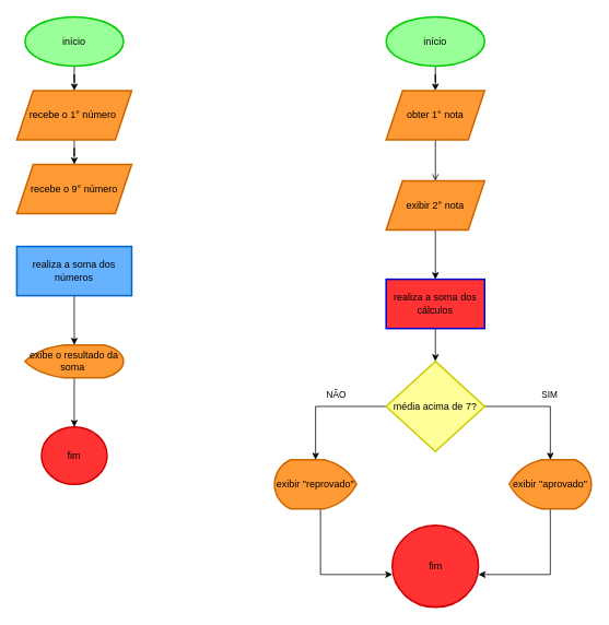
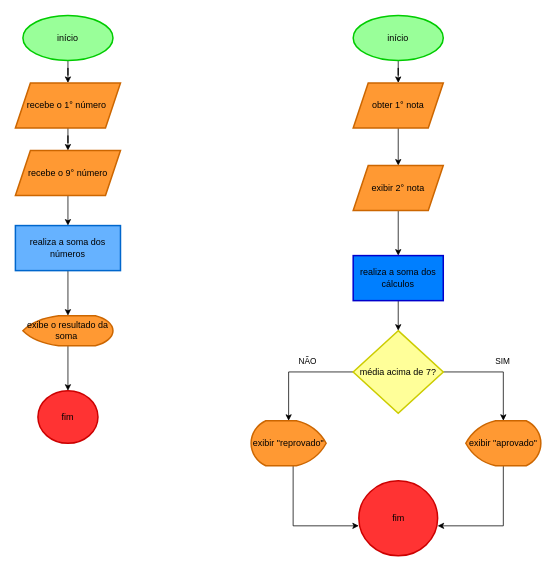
  <mxCell id="0" />
  <mxCell id="1" parent="0" />
  <mxCell id="2" value="" style="edgeStyle=orthogonalEdgeStyle;rounded=0;orthogonalLoop=1;jettySize=auto;html=1;" edge="1" parent="1" source="3" target="5"><mxGeometry relative="1" as="geometry" /></mxCell>
  <mxCell id="3" value="início" style="strokeWidth=2;html=1;shape=mxgraph.flowchart.start_1;whiteSpace=wrap;fillColor=#99FF99;strokeColor=#00CC00;" vertex="1" parent="1"><mxGeometry x="30" y="20" width="120" height="60" as="geometry" /></mxCell>
  <mxCell id="4" value="" style="edgeStyle=orthogonalEdgeStyle;rounded=0;orthogonalLoop=1;jettySize=auto;html=1;" edge="1" parent="1" source="5" target="7"><mxGeometry relative="1" as="geometry" /></mxCell>
  <mxCell id="5" value="recebe o 1° número&amp;nbsp;" style="shape=parallelogram;perimeter=parallelogramPerimeter;whiteSpace=wrap;html=1;fixedSize=1;fillColor=#FF9933;strokeWidth=2;strokeColor=#CC6600;" vertex="1" parent="1"><mxGeometry x="20" y="110" width="140" height="60" as="geometry" /></mxCell>
+ <mxCell id="6" value="" style="edgeStyle=orthogonalEdgeStyle;rounded=0;orthogonalLoop=1;jettySize=auto;html=1;" edge="1" parent="1" source="7" target="9"><mxGeometry relative="1" as="geometry" /></mxCell>
  <mxCell id="7" value="recebe o 9° número&lt;br&gt;" style="shape=parallelogram;perimeter=parallelogramPerimeter;whiteSpace=wrap;html=1;fixedSize=1;fillColor=#FF9933;strokeWidth=2;strokeColor=#CC6600;" vertex="1" parent="1"><mxGeometry x="20" y="200" width="140" height="60" as="geometry" /></mxCell>
  <mxCell id="8" value="" style="edgeStyle=orthogonalEdgeStyle;rounded=0;orthogonalLoop=1;jettySize=auto;html=1;" edge="1" parent="1" source="9" target="11"><mxGeometry relative="1" as="geometry" /></mxCell>
  <mxCell id="9" value="realiza a soma dos números" style="whiteSpace=wrap;html=1;fillColor=#66B2FF;strokeWidth=2;strokeColor=#0066CC;" vertex="1" parent="1"><mxGeometry x="20" y="300" width="140" height="60" as="geometry" /></mxCell>
  <mxCell id="10" value="" style="edgeStyle=orthogonalEdgeStyle;rounded=0;orthogonalLoop=1;jettySize=auto;html=1;" edge="1" parent="1" source="11" target="12"><mxGeometry relative="1" as="geometry" /></mxCell>
  <mxCell id="11" value="exibe o resultado da soma&amp;nbsp;&lt;br&gt;" style="strokeWidth=2;html=1;shape=mxgraph.flowchart.display;whiteSpace=wrap;fillColor=#FF9933;strokeColor=#CC6600;" vertex="1" parent="1"><mxGeometry x="30" y="420" width="120" height="40" as="geometry" /></mxCell>
  <mxCell id="12" value="fim" style="strokeWidth=2;html=1;shape=mxgraph.flowchart.start_2;whiteSpace=wrap;fillColor=#FF3333;strokeColor=#CC0000;" vertex="1" parent="1"><mxGeometry x="50" y="520" width="80" height="70" as="geometry" /></mxCell>
  <mxCell id="13" value="" style="edgeStyle=orthogonalEdgeStyle;rounded=0;orthogonalLoop=1;jettySize=auto;html=1;" edge="1" parent="1" source="14" target="16"><mxGeometry relative="1" as="geometry" /></mxCell>
  <mxCell id="14" value="início" style="strokeWidth=2;html=1;shape=mxgraph.flowchart.start_1;whiteSpace=wrap;fillColor=#99FF99;strokeColor=#00CC00;" vertex="1" parent="1"><mxGeometry x="470" y="20" width="120" height="60" as="geometry" /></mxCell>
- <mxCell id="15" value="" style="edgeStyle=orthogonalEdgeStyle;rounded=0;orthogonalLoop=1;jettySize=auto;html=1;endArrow=open;" edge="1" parent="1" source="16" target="18"><mxGeometry relative="1" as="geometry" /></mxCell>
+ <mxCell id="15" value="" style="edgeStyle=orthogonalEdgeStyle;rounded=0;orthogonalLoop=1;jettySize=auto;html=1;" edge="1" parent="1" source="16" target="18"><mxGeometry relative="1" as="geometry" /></mxCell>
  <mxCell id="16" value="obter 1° nota" style="shape=parallelogram;perimeter=parallelogramPerimeter;whiteSpace=wrap;html=1;fixedSize=1;fillColor=#FF9933;strokeColor=#CC6600;strokeWidth=2;" vertex="1" parent="1"><mxGeometry x="470" y="110" width="120" height="60" as="geometry" /></mxCell>
  <mxCell id="17" value="" style="edgeStyle=orthogonalEdgeStyle;rounded=0;orthogonalLoop=1;jettySize=auto;html=1;" edge="1" parent="1" source="18" target="20"><mxGeometry relative="1" as="geometry" /></mxCell>
  <mxCell id="18" value="exibir 2° nota" style="shape=parallelogram;perimeter=parallelogramPerimeter;whiteSpace=wrap;html=1;fixedSize=1;fillColor=#FF9933;strokeColor=#CC6600;strokeWidth=2;" vertex="1" parent="1"><mxGeometry x="470" y="220" width="120" height="60" as="geometry" /></mxCell>
  <mxCell id="19" value="" style="edgeStyle=orthogonalEdgeStyle;rounded=0;orthogonalLoop=1;jettySize=auto;html=1;" edge="1" parent="1" source="20" target="25"><mxGeometry relative="1" as="geometry" /></mxCell>
- <mxCell id="20" value="realiza a soma dos cálculos" style="whiteSpace=wrap;html=1;fillColor=#ff3333;strokeColor=#0000CC;strokeWidth=2;" vertex="1" parent="1"><mxGeometry x="470" y="340" width="120" height="60" as="geometry" /></mxCell>
+ <mxCell id="20" value="realiza a soma dos cálculos" style="whiteSpace=wrap;html=1;fillColor=#007FFF;strokeColor=#0000CC;strokeWidth=2;" vertex="1" parent="1"><mxGeometry x="470" y="340" width="120" height="60" as="geometry" /></mxCell>
  <mxCell id="21" value="" style="edgeStyle=orthogonalEdgeStyle;rounded=0;orthogonalLoop=1;jettySize=auto;html=1;" edge="1" parent="1" source="25" target="27"><mxGeometry relative="1" as="geometry" /></mxCell>
  <mxCell id="22" value="SIM&lt;br&gt;" style="edgeLabel;html=1;align=center;verticalAlign=middle;resizable=0;points=[];" vertex="1" connectable="0" parent="21"><mxGeometry x="0.131" y="-2" relative="1" as="geometry"><mxPoint y="-17" as="offset" /></mxGeometry></mxCell>
  <mxCell id="23" value="" style="edgeStyle=orthogonalEdgeStyle;rounded=0;orthogonalLoop=1;jettySize=auto;html=1;" edge="1" parent="1" source="25" target="29"><mxGeometry relative="1" as="geometry" /></mxCell>
  <mxCell id="24" value="NÃO&lt;br&gt;" style="edgeLabel;html=1;align=center;verticalAlign=middle;resizable=0;points=[];" vertex="1" connectable="0" parent="23"><mxGeometry x="-0.184" y="2" relative="1" as="geometry"><mxPoint y="-17" as="offset" /></mxGeometry></mxCell>
  <mxCell id="25" value="média acima de 7?&lt;br&gt;" style="rhombus;whiteSpace=wrap;html=1;fillColor=#FFFF99;strokeColor=#CCCC00;strokeWidth=2;" vertex="1" parent="1"><mxGeometry x="470" y="440" width="120" height="110" as="geometry" /></mxCell>
  <mxCell id="26" value="" style="edgeStyle=orthogonalEdgeStyle;rounded=0;orthogonalLoop=1;jettySize=auto;html=1;" edge="1" parent="1" source="27" target="30"><mxGeometry relative="1" as="geometry"><Array as="points"><mxPoint x="670" y="700" /></Array></mxGeometry></mxCell>
  <mxCell id="27" value="exibir &quot;aprovado&quot;" style="strokeWidth=2;html=1;shape=mxgraph.flowchart.display;whiteSpace=wrap;fillColor=#FF9933;strokeColor=#CC6600;" vertex="1" parent="1"><mxGeometry x="620" y="560" width="100" height="60" as="geometry" /></mxCell>
  <mxCell id="28" value="" style="edgeStyle=orthogonalEdgeStyle;rounded=0;orthogonalLoop=1;jettySize=auto;html=1;" edge="1" parent="1" source="29" target="30"><mxGeometry relative="1" as="geometry"><Array as="points"><mxPoint x="390" y="700" /></Array></mxGeometry></mxCell>
  <mxCell id="29" value="exibir &quot;reprovado&quot;" style="strokeWidth=2;html=1;shape=mxgraph.flowchart.display;whiteSpace=wrap;direction=west;fillColor=#FF9933;strokeColor=#CC6600;" vertex="1" parent="1"><mxGeometry x="334" y="560" width="100" height="60" as="geometry" /></mxCell>
  <mxCell id="30" value="fim&lt;br&gt;" style="strokeWidth=2;html=1;shape=mxgraph.flowchart.start_2;whiteSpace=wrap;fillColor=#FF3333;strokeColor=#CC0000;" vertex="1" parent="1"><mxGeometry x="477.5" y="640" width="105" height="100" as="geometry" /></mxCell>
